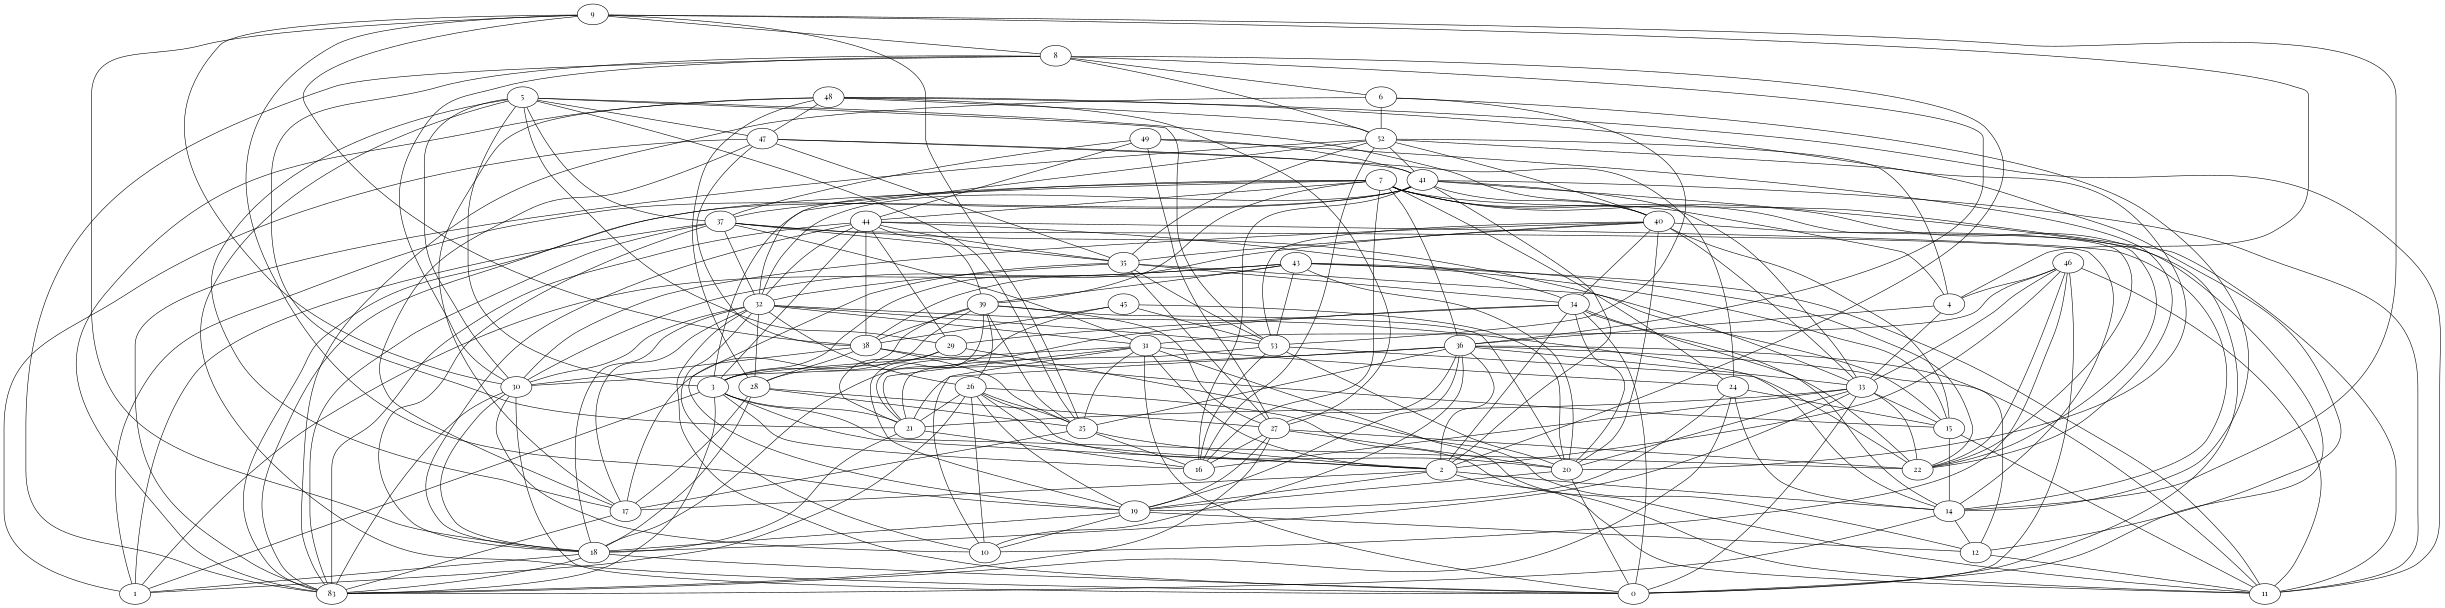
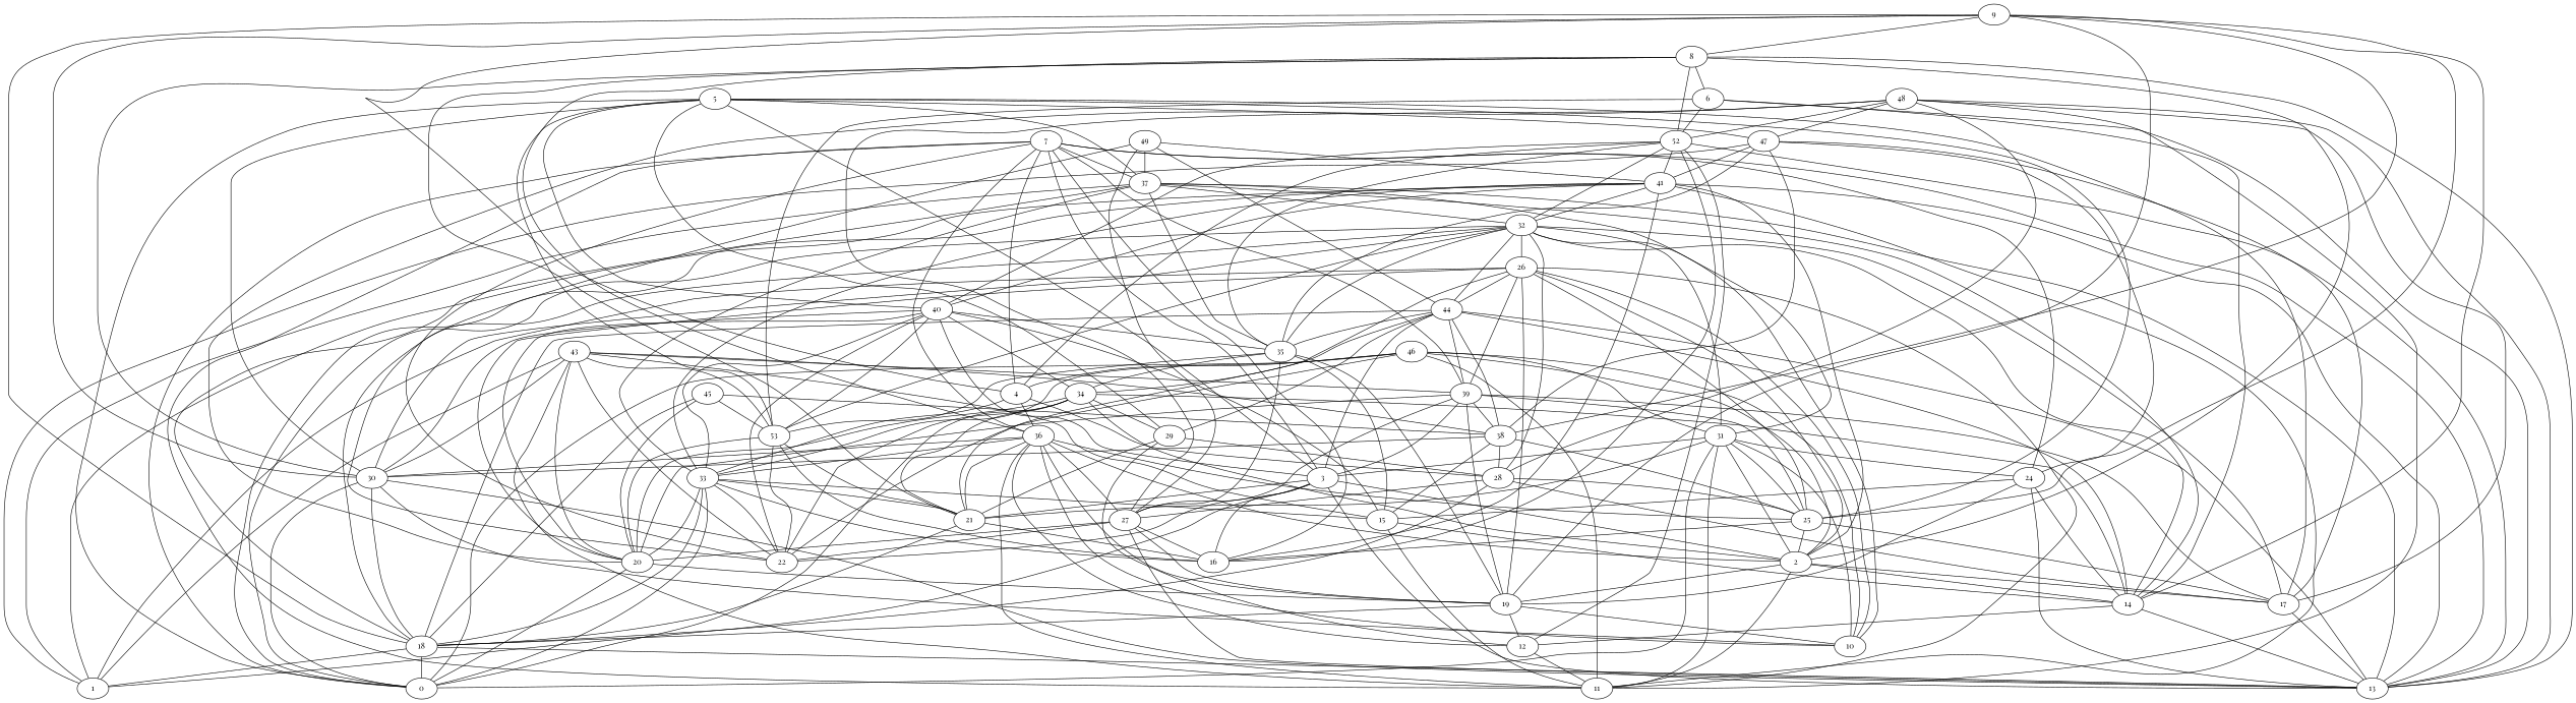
  digraph {
    fontname="Playfair Display"
    node [fontname="Playfair Display"]
    edge [color=black dir=none fontname="Playfair Display"]
    38
    25
    30
    28
    15
    2
    16
    17
-   13 [label=83]
+   13
    0
    18
    10
    8
    6
    n15 [label=52]
    21
    36
    14
    n19 [label=53]
    11
    1
    19
    32
    41
    40
    4
    35
    12
    48
    33
    20
    27
    47
    22
    31
    24
    3
    37
    26
    34
    46
    29
    9
    44
    39
    49
    7
    43
    45
    5
    subgraph sub_1 {
      38
      25
      30
      28
      15
      2
      16
      17
      13
      0
      18
      10
      8
      6
      n15
      21
      36
      14
      n19
      11
      1
      19
      32
      41
      40
      4
      35
      12
      48
      33
      20
      27
      47
      22
      31
      24
      3
      37
      26
      34
      46
      29
      9
      44
      39
      49
      7
      43
      45
      5
    }
    38 -> 25
    38 -> 30
    38 -> 28
    38 -> 15
    25 -> 2
    25 -> 16
    25 -> 17
    30 -> 13
    30 -> 0
    30 -> 18
    30 -> 10
    28 -> 25
    28 -> 17
    28 -> 18
    28 -> 27
    15 -> 14
    15 -> 11
    2 -> 17
    2 -> 14
    2 -> 11
    2 -> 19
    17 -> 13
    18 -> 13
    18 -> 0
    18 -> 1
    8 -> 30
    8 -> 2
    8 -> 13
    8 -> 6
    8 -> n15
    8 -> 21
    8 -> 36
    6 -> 13
    6 -> n15
    6 -> 14
    6 -> n19
    n15 -> 16
    n15 -> 13
    n15 -> 32
    n15 -> 41
    n15 -> 40
    n15 -> 4
    n15 -> 35
    n15 -> 12
    21 -> 16
    21 -> 18
    36 -> 25
    36 -> 30
    36 -> 2
    36 -> 10
    36 -> 21
    36 -> 11
    36 -> 19
    36 -> 12
    36 -> 33
    36 -> 27
    14 -> 13
    14 -> 12
    n19 -> 16
    n19 -> 21
    n19 -> 20
    n19 -> 22
    19 -> 18
    19 -> 10
    19 -> 12
    32 -> 30
    32 -> 28
    32 -> 17
    32 -> 0
    32 -> 18
    32 -> 10
    32 -> 14
    32 -> n19
    32 -> 31
    32 -> 26
    41 -> 2
    41 -> 16
    41 -> 13
    41 -> 0
    41 -> 11
    41 -> 1
    41 -> 32
    41 -> 40
    41 -> 33
    40 -> 30
    40 -> 15
    40 -> n19
    40 -> 35
    40 -> 33
    40 -> 20
    40 -> 22
    40 -> 3
    40 -> 34
+   4 -> 28
    4 -> 36
    4 -> 33
    35 -> 15
    35 -> n19
    35 -> 19
    35 -> 32
    35 -> 27
    35 -> 34
    12 -> 11
    48 -> 28
    48 -> 17
    48 -> 13
    48 -> n15
    48 -> 11
    48 -> 20
    48 -> 27
    48 -> 47
    33 -> 15
    33 -> 16
    33 -> 0
    33 -> 18
    33 -> 21
    33 -> 20
    33 -> 22
    20 -> 0
    20 -> 19
    27 -> 16
    27 -> 13
    27 -> 19
    27 -> 20
    27 -> 22
    47 -> 38
    47 -> 17
    47 -> 1
    47 -> 41
    47 -> 35
    47 -> 24
    31 -> 25
    31 -> 2
    31 -> 0
    31 -> 10
    31 -> 21
    31 -> 11
    31 -> 24
    31 -> 3
    24 -> 15
    24 -> 13
    24 -> 14
    24 -> 19
    3 -> 2
    3 -> 16
    3 -> 13
    3 -> 21
    3 -> 1
    3 -> 22
    37 -> 13
    37 -> 18
    37 -> 14
    37 -> 1
    37 -> 32
    37 -> 35
    37 -> 33
    37 -> 31
    26 -> 25
    26 -> 2
    26 -> 10
    26 -> 21
    26 -> 11
    26 -> 1
    26 -> 19
    26 -> 20
    34 -> 2
    34 -> 0
    34 -> 21
    34 -> 14
    34 -> 20
    34 -> 22
    34 -> 29
    46 -> 2
    46 -> 0
    46 -> 10
    46 -> 11
    46 -> 4
    46 -> 33
    46 -> 22
    46 -> 31
    29 -> 28
    29 -> 21
    29 -> 12
    9 -> 38
    9 -> 25
    9 -> 30
    9 -> 18
    9 -> 8
    9 -> 14
    9 -> 19
    9 -> 4
    44 -> 38
    44 -> 13
    44 -> 18
    44 -> 14
    44 -> 32
    44 -> 35
    44 -> 3
    44 -> 34
    44 -> 29
    44 -> 39
    39 -> 38
    39 -> 25
    39 -> 17
    39 -> 19
    39 -> 20
    39 -> 27
    39 -> 3
    39 -> 26
    49 -> 41
    49 -> 27
    49 -> 22
    49 -> 37
    49 -> 44
    7 -> 16
    7 -> 13
    7 -> 0
    7 -> 36
    7 -> 11
    7 -> 4
    7 -> 22
    7 -> 24
    7 -> 3
    7 -> 37
-   7 -> 44
+   26 -> 44
    7 -> 39
    43 -> 38
    43 -> 30
    43 -> 15
    43 -> n19
    43 -> 11
    43 -> 1
    43 -> 20
    43 -> 22
    43 -> 39
    45 -> 38
    45 -> 18
    45 -> n19
    45 -> 20
    5 -> 25
    5 -> 30
    5 -> 17
    5 -> 0
    5 -> n19
    5 -> 40
    5 -> 47
    5 -> 3
    5 -> 37
    5 -> 29
  }
